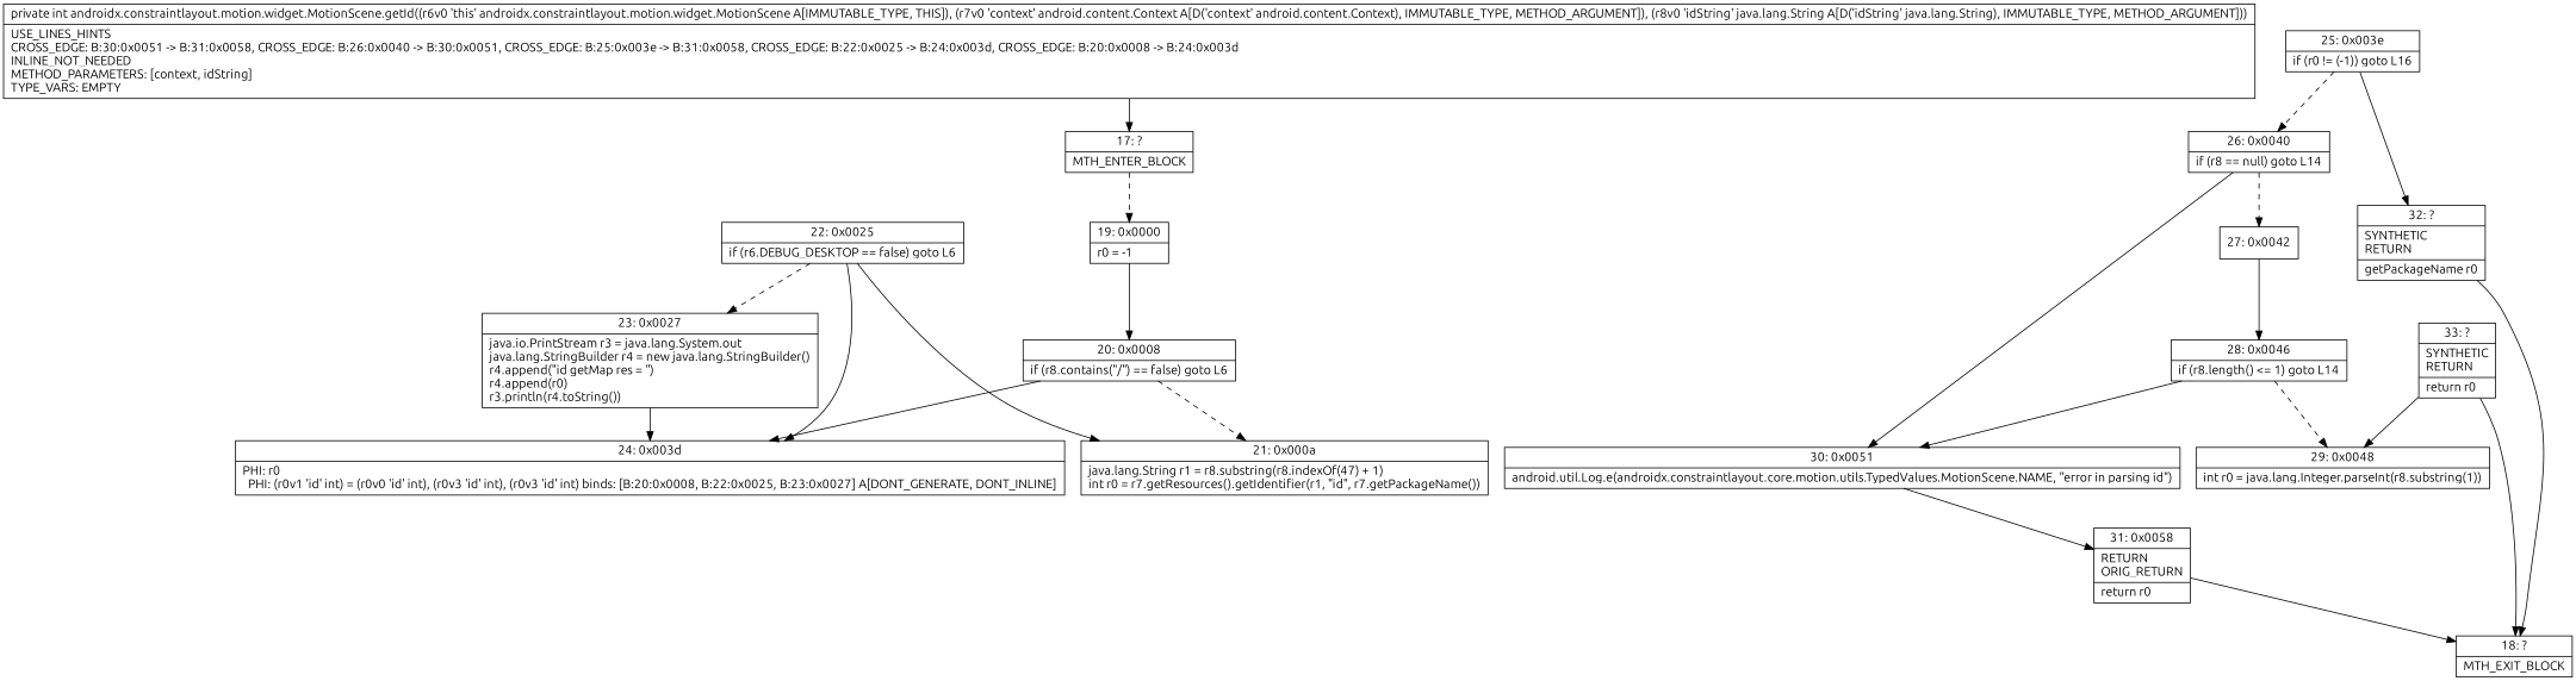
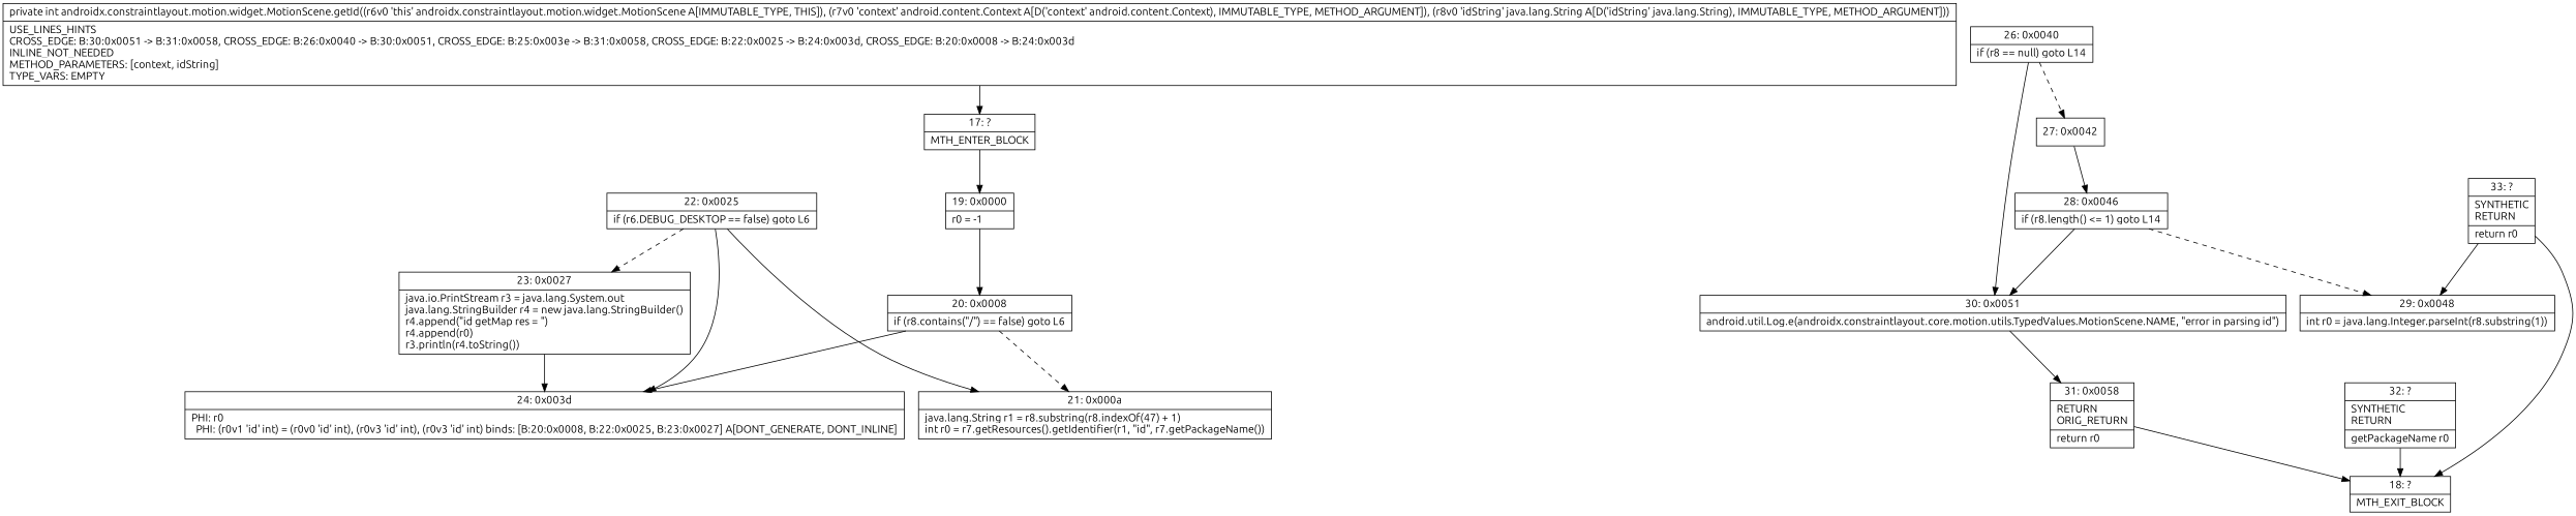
  digraph {
    fontname=Ubuntu
    node [fontname=Ubuntu shape=record]
    edge [fontname=Ubuntu]
    n1 [label="{17\:\ ?|MTH_ENTER_BLOCK\l}"]
    n2 [label="{19\:\ 0x0000|r0 = \-1\l}"]
    n3 [label="{20\:\ 0x0008|if (r8.contains(\"\/\") == false) goto L6\l}"]
    n4 [label="{21\:\ 0x000a|java.lang.String r1 = r8.substring(r8.indexOf(47) + 1)\lint r0 = r7.getResources().getIdentifier(r1, \"id\", r7.getPackageName())\l}"]
    n5 [label="{24\:\ 0x003d|PHI: r0 \l  PHI: (r0v1 'id' int) = (r0v0 'id' int), (r0v3 'id' int), (r0v3 'id' int) binds: [B:20:0x0008, B:22:0x0025, B:23:0x0027] A[DONT_GENERATE, DONT_INLINE]\l}"]
    n6 [label="{22\:\ 0x0025|if (r6.DEBUG_DESKTOP == false) goto L6\l}"]
    n7 [label="{23\:\ 0x0027|java.io.PrintStream r3 = java.lang.System.out\ljava.lang.StringBuilder r4 = new java.lang.StringBuilder()\lr4.append(\"id getMap res = \")\lr4.append(r0)\lr3.println(r4.toString())\l}"]
-   n8 [label="{25\:\ 0x003e|if (r0 != (\-1)) goto L16\l}"]
    n9 [label="{26\:\ 0x0040|if (r8 == null) goto L14\l}"]
    n10 [label="{32\:\ ?|SYNTHETIC\lRETURN\l|getPackageName r0\l}"]
    n11 [label="{27\:\ 0x0042}"]
    n12 [label="{30\:\ 0x0051|android.util.Log.e(androidx.constraintlayout.core.motion.utils.TypedValues.MotionScene.NAME, \"error in parsing id\")\l}"]
    n13 [label="{18\:\ ?|MTH_EXIT_BLOCK\l}"]
    n14 [label="{28\:\ 0x0046|if (r8.length() \<= 1) goto L14\l}"]
    n15 [label="{31\:\ 0x0058|RETURN\lORIG_RETURN\l|return r0\l}"]
    n16 [label="{29\:\ 0x0048|int r0 = java.lang.Integer.parseInt(r8.substring(1))\l}"]
    n17 [label="{33\:\ ?|SYNTHETIC\lRETURN\l|return r0\l}"]
    n18 [label="{private int androidx.constraintlayout.motion.widget.MotionScene.getId((r6v0 'this' androidx.constraintlayout.motion.widget.MotionScene A[IMMUTABLE_TYPE, THIS]), (r7v0 'context' android.content.Context A[D('context' android.content.Context), IMMUTABLE_TYPE, METHOD_ARGUMENT]), (r8v0 'idString' java.lang.String A[D('idString' java.lang.String), IMMUTABLE_TYPE, METHOD_ARGUMENT]))  | USE_LINES_HINTS\lCROSS_EDGE: B:30:0x0051 \-\> B:31:0x0058, CROSS_EDGE: B:26:0x0040 \-\> B:30:0x0051, CROSS_EDGE: B:25:0x003e \-\> B:31:0x0058, CROSS_EDGE: B:22:0x0025 \-\> B:24:0x003d, CROSS_EDGE: B:20:0x0008 \-\> B:24:0x003d\lINLINE_NOT_NEEDED\lMETHOD_PARAMETERS: [context, idString]\lTYPE_VARS: EMPTY\l}"]
-   n1 -> n2 [style=dashed]
+   n1 -> n2
    n2 -> n3
    n3 -> n4 [style=dashed]
    n3 -> n5
    n6 -> n4
    n6 -> n5
    n6 -> n7 [style=dashed]
    n7 -> n5
-   n8 -> n9 [style=dashed]
-   n8 -> n10
    n9 -> n11 [style=dashed]
    n9 -> n12
    n10 -> n13
    n11 -> n14
    n12 -> n15
    n14 -> n12
    n14 -> n16 [style=dashed]
    n15 -> n13
    n17 -> n13
    n17 -> n16
    n18 -> n1
  }
